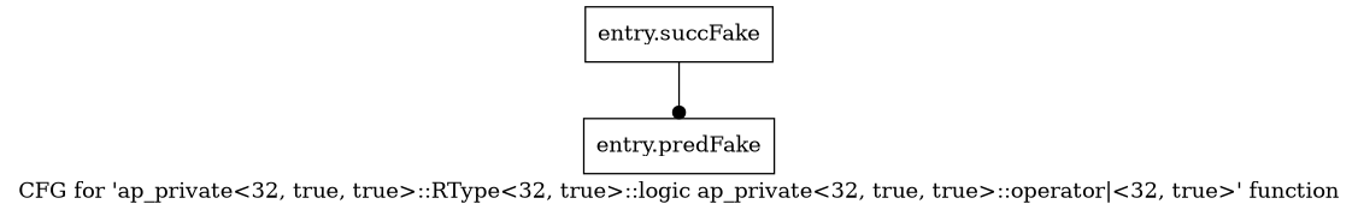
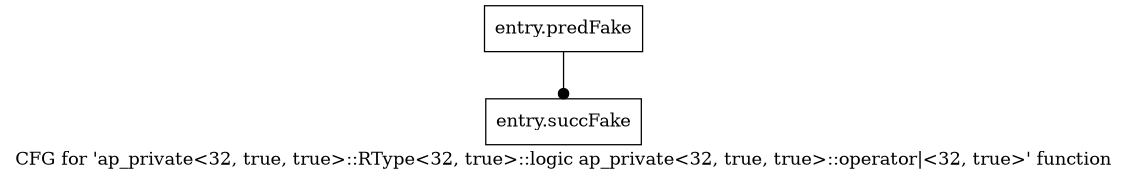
  digraph {
    label="CFG for 'ap_private\<32, true, true\>::RType\<32, true\>::logic ap_private\<32, true, true\>::operator\|\<32, true\>' function"
    node [shape=record]
    n1 [label="{entry.predFake}"]
    n2 [filename="/home/omerfaruk/tools/Xilinx/Vitis_HLS/2023.2/include/etc/ap_private.h" label="{entry.succFake}" linenumber=2025]
-   n2 -> n1 [execusionnum=2 filename="/home/omerfaruk/tools/Xilinx/Vitis_HLS/2023.2/include/etc/ap_private.h" arrowhead=dot]
+   n1 -> n2 [execusionnum=2 filename="/home/omerfaruk/tools/Xilinx/Vitis_HLS/2023.2/include/etc/ap_private.h" arrowhead=dot]
  }
